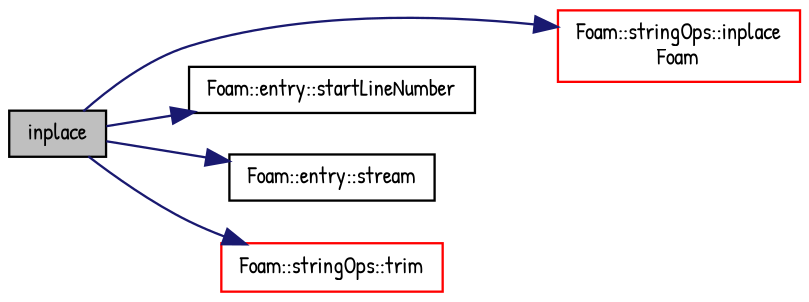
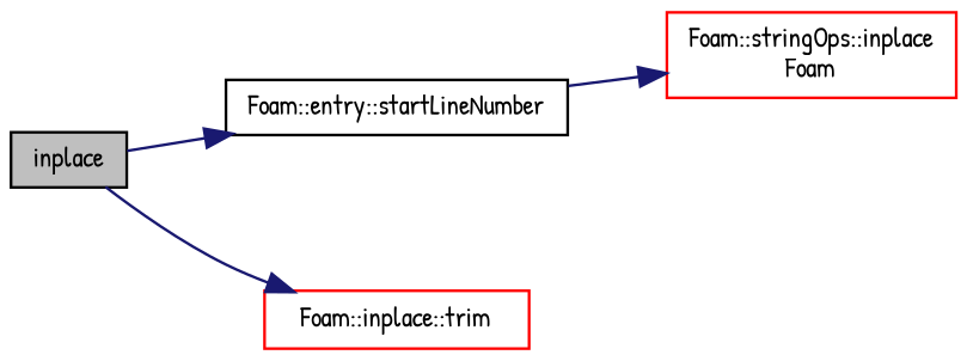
  digraph {
    fontname="Patrick Hand"
    rankdir=LR
    node [color=black fontname="Patrick Hand" fontsize=10 shape=record]
    edge [color=midnightblue fontname="Patrick Hand" fontsize=10 labelfontname=FreeSans labelfontsize=10 style=solid]
    n1 [fillcolor=grey75 fontcolor=black height=0.2 label=inplace style=filled width=0.4]
    n2 [color=red height=0.2 label="Foam::stringOps::inplace\lFoam" width=0.4]
    n3 [height=0.2 label="Foam::entry::startLineNumber" width=0.4]
-   n4 [height=0.2 label="Foam::entry::stream" width=0.4]
-   n5 [color=red height=0.2 label="Foam::stringOps::trim" width=0.4]
-   n1 -> n2
+   n5 [color=red height=0.2 label="Foam::inplace::trim" width=0.4]
+   n3 -> n2
    n1 -> n3
-   n1 -> n4
    n1 -> n5
  }
